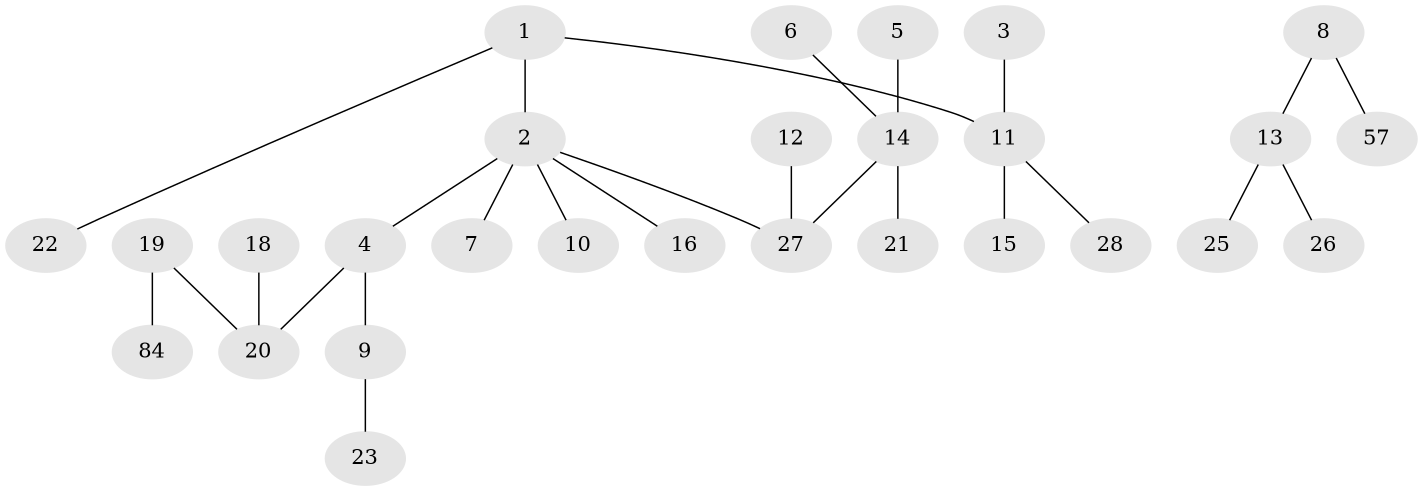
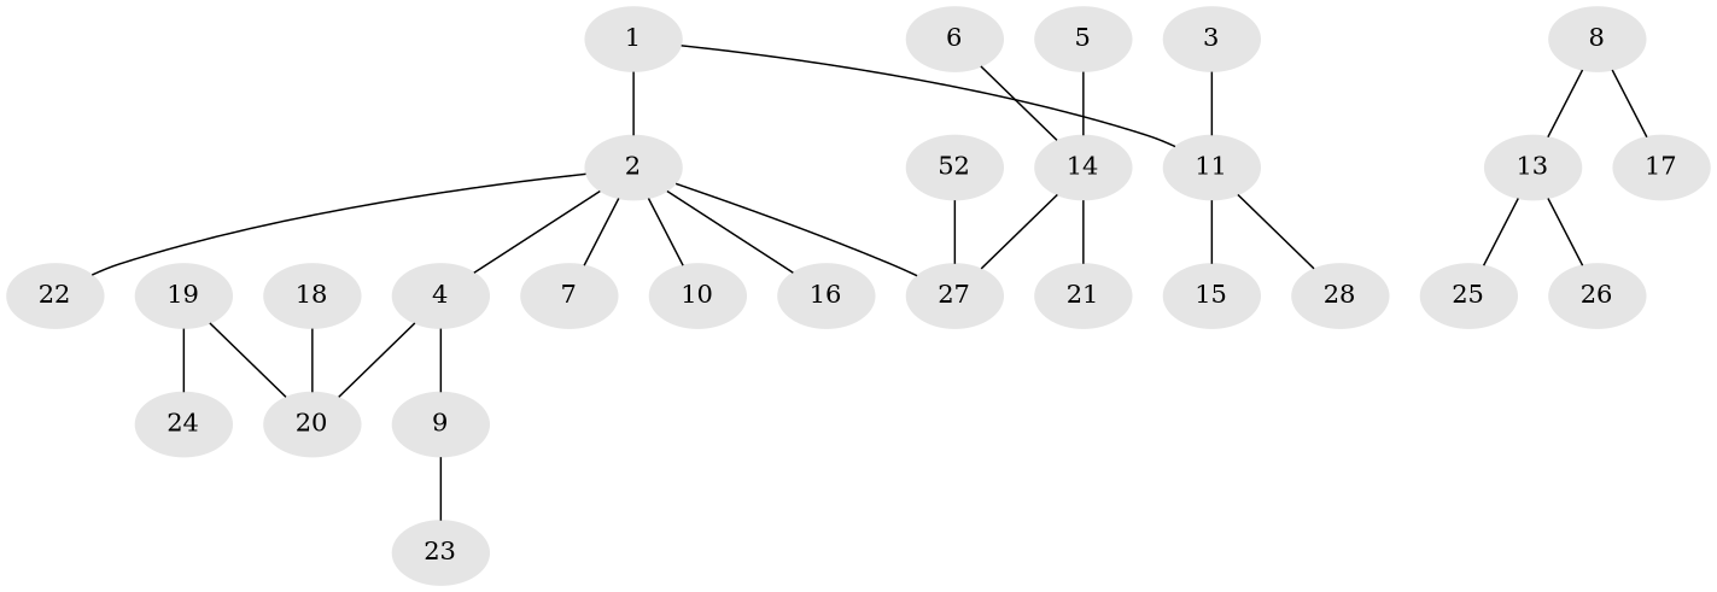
  graph {
    node [color=gray90 style=filled]
    edge [weight=1.0]
    1
    2
    11
    4
    7
    10
    16
    22
    27
    15
    28
    9
    20
    3
    23
    5
    14
    21
    6
    8
    13
-   17 [label=57]
+   17
    25
    26
-   12
+   12 [label=52]
    18
    19
-   24 [label=84]
+   24
    1 -- 2
    1 -- 11
    2 -- 4
    2 -- 7
    2 -- 10
    2 -- 16
-   1 -- 22
+   2 -- 22
    2 -- 27
    11 -- 15
    11 -- 28
    4 -- 9
    4 -- 20
    9 -- 23
    3 -- 11
    5 -- 14
    14 -- 27
    14 -- 21
    6 -- 14
    8 -- 13
    8 -- 17
    13 -- 25
    13 -- 26
    12 -- 27
    18 -- 20
    19 -- 20
    19 -- 24
  }
